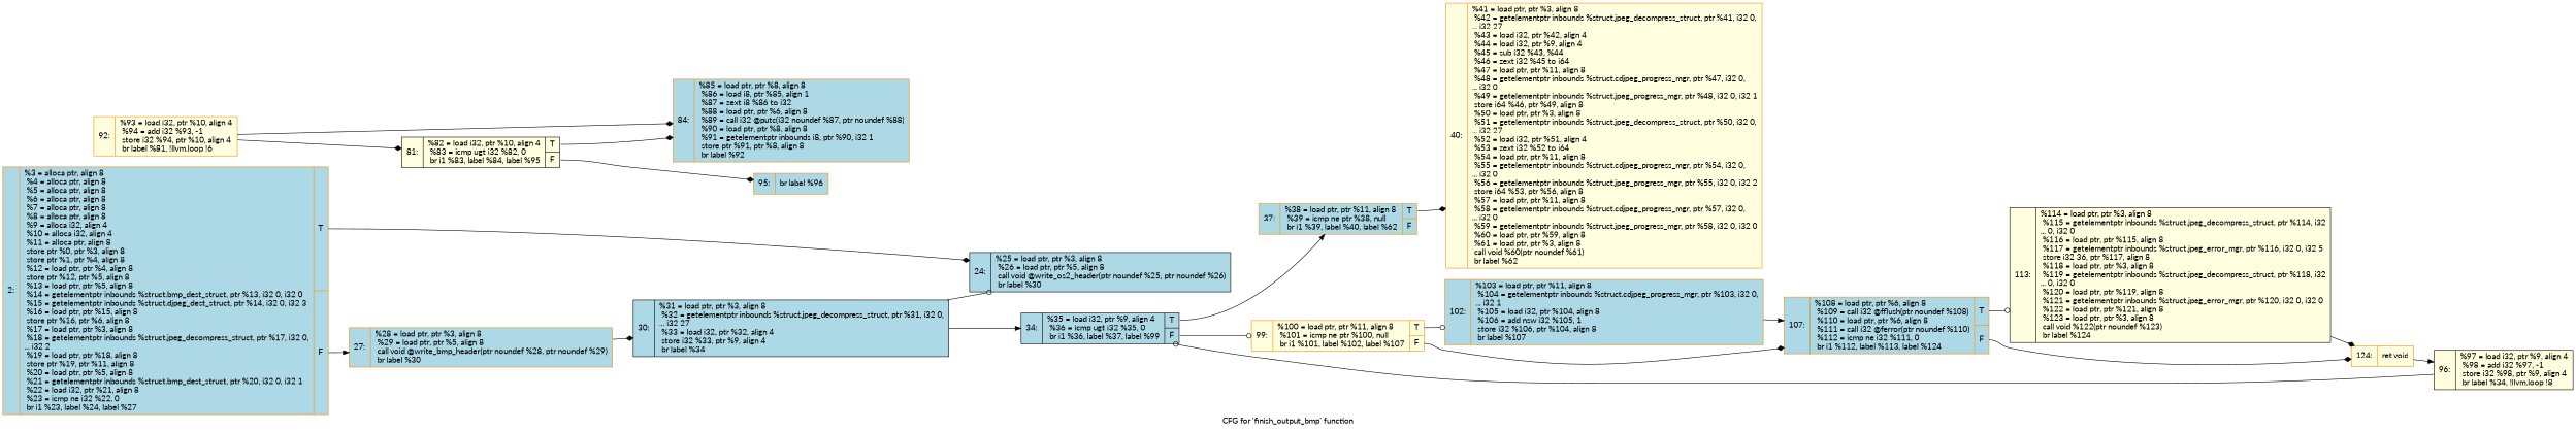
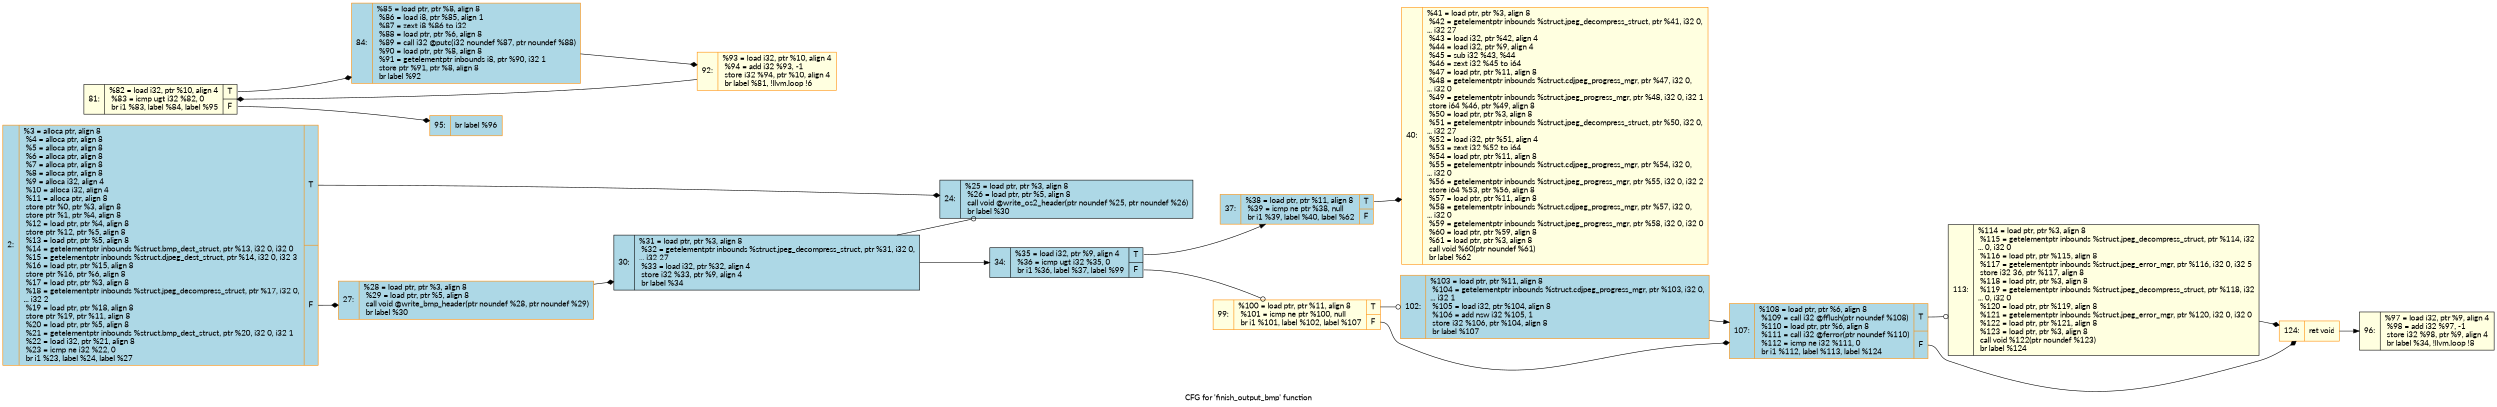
  digraph {
    fontname=Lato
    label="CFG for 'finish_output_bmp' function"
    rankdir=LR
    node [color=darkorange fillcolor=lightblue fontname=Lato shape=record style=filled]
    edge [arrowhead=diamond fontname=Lato]
    n1 [label="{2:\l|  %3 = alloca ptr, align 8\l  %4 = alloca ptr, align 8\l  %5 = alloca ptr, align 8\l  %6 = alloca ptr, align 8\l  %7 = alloca ptr, align 8\l  %8 = alloca ptr, align 8\l  %9 = alloca i32, align 4\l  %10 = alloca i32, align 4\l  %11 = alloca ptr, align 8\l  store ptr %0, ptr %3, align 8\l  store ptr %1, ptr %4, align 8\l  %12 = load ptr, ptr %4, align 8\l  store ptr %12, ptr %5, align 8\l  %13 = load ptr, ptr %5, align 8\l  %14 = getelementptr inbounds %struct.bmp_dest_struct, ptr %13, i32 0, i32 0\l  %15 = getelementptr inbounds %struct.djpeg_dest_struct, ptr %14, i32 0, i32 3\l  %16 = load ptr, ptr %15, align 8\l  store ptr %16, ptr %6, align 8\l  %17 = load ptr, ptr %3, align 8\l  %18 = getelementptr inbounds %struct.jpeg_decompress_struct, ptr %17, i32 0,\l... i32 2\l  %19 = load ptr, ptr %18, align 8\l  store ptr %19, ptr %11, align 8\l  %20 = load ptr, ptr %5, align 8\l  %21 = getelementptr inbounds %struct.bmp_dest_struct, ptr %20, i32 0, i32 1\l  %22 = load i32, ptr %21, align 8\l  %23 = icmp ne i32 %22, 0\l  br i1 %23, label %24, label %27\l|{<s0>T|<s1>F}}"]
    n2 [color=black label="{24:\l|  %25 = load ptr, ptr %3, align 8\l  %26 = load ptr, ptr %5, align 8\l  call void @write_os2_header(ptr noundef %25, ptr noundef %26)\l  br label %30\l}"]
    n3 [label="{27:\l|  %28 = load ptr, ptr %3, align 8\l  %29 = load ptr, ptr %5, align 8\l  call void @write_bmp_header(ptr noundef %28, ptr noundef %29)\l  br label %30\l}"]
    n4 [color=black label="{30:\l|  %31 = load ptr, ptr %3, align 8\l  %32 = getelementptr inbounds %struct.jpeg_decompress_struct, ptr %31, i32 0,\l... i32 27\l  %33 = load i32, ptr %32, align 4\l  store i32 %33, ptr %9, align 4\l  br label %34\l}"]
    n5 [color=black label="{34:\l|  %35 = load i32, ptr %9, align 4\l  %36 = icmp ugt i32 %35, 0\l  br i1 %36, label %37, label %99\l|{<s0>T|<s1>F}}"]
    n6 [label="{37:\l|  %38 = load ptr, ptr %11, align 8\l  %39 = icmp ne ptr %38, null\l  br i1 %39, label %40, label %62\l|{<s0>T|<s1>F}}"]
    n7 [fillcolor=lightyellow label="{99:\l|  %100 = load ptr, ptr %11, align 8\l  %101 = icmp ne ptr %100, null\l  br i1 %101, label %102, label %107\l|{<s0>T|<s1>F}}"]
    n8 [fillcolor=lightyellow label="{40:\l|  %41 = load ptr, ptr %3, align 8\l  %42 = getelementptr inbounds %struct.jpeg_decompress_struct, ptr %41, i32 0,\l... i32 27\l  %43 = load i32, ptr %42, align 4\l  %44 = load i32, ptr %9, align 4\l  %45 = sub i32 %43, %44\l  %46 = zext i32 %45 to i64\l  %47 = load ptr, ptr %11, align 8\l  %48 = getelementptr inbounds %struct.cdjpeg_progress_mgr, ptr %47, i32 0,\l... i32 0\l  %49 = getelementptr inbounds %struct.jpeg_progress_mgr, ptr %48, i32 0, i32 1\l  store i64 %46, ptr %49, align 8\l  %50 = load ptr, ptr %3, align 8\l  %51 = getelementptr inbounds %struct.jpeg_decompress_struct, ptr %50, i32 0,\l... i32 27\l  %52 = load i32, ptr %51, align 4\l  %53 = zext i32 %52 to i64\l  %54 = load ptr, ptr %11, align 8\l  %55 = getelementptr inbounds %struct.cdjpeg_progress_mgr, ptr %54, i32 0,\l... i32 0\l  %56 = getelementptr inbounds %struct.jpeg_progress_mgr, ptr %55, i32 0, i32 2\l  store i64 %53, ptr %56, align 8\l  %57 = load ptr, ptr %11, align 8\l  %58 = getelementptr inbounds %struct.cdjpeg_progress_mgr, ptr %57, i32 0,\l... i32 0\l  %59 = getelementptr inbounds %struct.jpeg_progress_mgr, ptr %58, i32 0, i32 0\l  %60 = load ptr, ptr %59, align 8\l  %61 = load ptr, ptr %3, align 8\l  call void %60(ptr noundef %61)\l  br label %62\l}"]
    n9 [label="{102:\l|  %103 = load ptr, ptr %11, align 8\l  %104 = getelementptr inbounds %struct.cdjpeg_progress_mgr, ptr %103, i32 0,\l... i32 1\l  %105 = load i32, ptr %104, align 8\l  %106 = add nsw i32 %105, 1\l  store i32 %106, ptr %104, align 8\l  br label %107\l}"]
    n10 [label="{107:\l|  %108 = load ptr, ptr %6, align 8\l  %109 = call i32 @fflush(ptr noundef %108)\l  %110 = load ptr, ptr %6, align 8\l  %111 = call i32 @ferror(ptr noundef %110)\l  %112 = icmp ne i32 %111, 0\l  br i1 %112, label %113, label %124\l|{<s0>T|<s1>F}}"]
    n11 [color=black fillcolor=lightyellow label="{113:\l|  %114 = load ptr, ptr %3, align 8\l  %115 = getelementptr inbounds %struct.jpeg_decompress_struct, ptr %114, i32\l... 0, i32 0\l  %116 = load ptr, ptr %115, align 8\l  %117 = getelementptr inbounds %struct.jpeg_error_mgr, ptr %116, i32 0, i32 5\l  store i32 36, ptr %117, align 8\l  %118 = load ptr, ptr %3, align 8\l  %119 = getelementptr inbounds %struct.jpeg_decompress_struct, ptr %118, i32\l... 0, i32 0\l  %120 = load ptr, ptr %119, align 8\l  %121 = getelementptr inbounds %struct.jpeg_error_mgr, ptr %120, i32 0, i32 0\l  %122 = load ptr, ptr %121, align 8\l  %123 = load ptr, ptr %3, align 8\l  call void %122(ptr noundef %123)\l  br label %124\l}"]
    n12 [fillcolor=lightyellow label="{124:\l|  ret void\l}"]
    n13 [color=black fillcolor=lightyellow label="{81:\l|  %82 = load i32, ptr %10, align 4\l  %83 = icmp ugt i32 %82, 0\l  br i1 %83, label %84, label %95\l|{<s0>T|<s1>F}}"]
    n14 [label="{84:\l|  %85 = load ptr, ptr %8, align 8\l  %86 = load i8, ptr %85, align 1\l  %87 = zext i8 %86 to i32\l  %88 = load ptr, ptr %6, align 8\l  %89 = call i32 @putc(i32 noundef %87, ptr noundef %88)\l  %90 = load ptr, ptr %8, align 8\l  %91 = getelementptr inbounds i8, ptr %90, i32 1\l  store ptr %91, ptr %8, align 8\l  br label %92\l}"]
    n15 [label="{95:\l|  br label %96\l}"]
    n16 [fillcolor=lightyellow label="{92:\l|  %93 = load i32, ptr %10, align 4\l  %94 = add i32 %93, -1\l  store i32 %94, ptr %10, align 4\l  br label %81, !llvm.loop !6\l}"]
    n17 [color=black fillcolor=lightyellow label="{96:\l|  %97 = load i32, ptr %9, align 4\l  %98 = add i32 %97, -1\l  store i32 %98, ptr %9, align 4\l  br label %34, !llvm.loop !8\l}"]
    n1 -> n2 [tailport=s0]
-   n1 -> n3 [arrowhead=normal tailport=s1]
+   n1 -> n3 [tailport=s1]
    n3 -> n4
    n4 -> n2 [arrowhead=odot]
    n4 -> n5 [arrowhead=normal]
    n5 -> n6 [arrowhead=normal tailport=s0]
    n5 -> n7 [arrowhead=odot tailport=s1]
    n6 -> n8 [tailport=s0]
    n7 -> n9 [arrowhead=odot tailport=s0]
    n7 -> n10 [tailport=s1]
    n9 -> n10 [arrowhead=normal]
    n10 -> n11 [arrowhead=odot tailport=s0]
    n10 -> n12 [tailport=s1]
    n11 -> n12
    n12 -> n17 [arrowhead=normal]
    n13 -> n14 [tailport=s0]
    n13 -> n15 [tailport=s1]
-   n16 -> n14
+   n14 -> n16
    n16 -> n13
-   n17 -> n5 [arrowhead=odot]
  }
